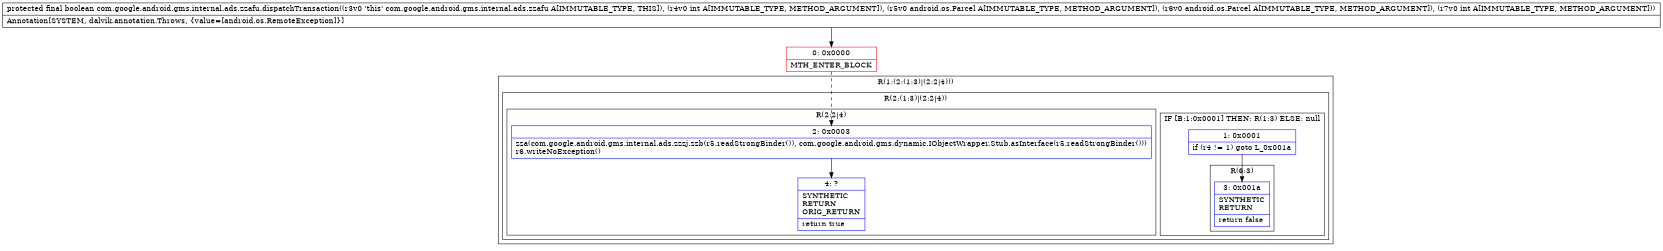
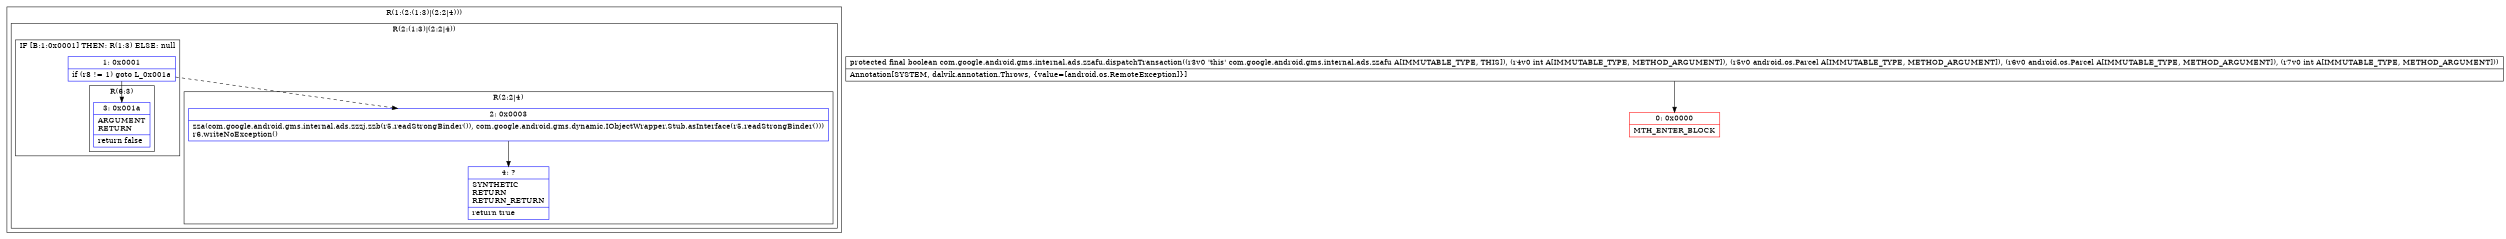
  digraph {
    node [color=blue shape=record]
-   n1 [label="{3\:\ 0x001a|SYNTHETIC\lRETURN\l|return false\l}"]
-   n2 [label="{1\:\ 0x0001|if (r4 != 1) goto L_0x001a\l}"]
+   n1 [label="{3\:\ 0x001a|ARGUMENT\lRETURN\l|return false\l}"]
+   n2 [label="{1\:\ 0x0001|if (r8 != 1) goto L_0x001a\l}"]
    n3 [label="{2\:\ 0x0003|zza(com.google.android.gms.internal.ads.zzzj.zzb(r5.readStrongBinder()), com.google.android.gms.dynamic.IObjectWrapper.Stub.asInterface(r5.readStrongBinder()))\lr6.writeNoException()\l}"]
-   n4 [label="{4\:\ ?|SYNTHETIC\lRETURN\lORIG_RETURN\l|return true\l}"]
+   n4 [label="{4\:\ ?|SYNTHETIC\lRETURN\lRETURN_RETURN\l|return true\l}"]
    n5 [color=red label="{0\:\ 0x0000|MTH_ENTER_BLOCK\l}"]
    n6 [label="{protected final boolean com.google.android.gms.internal.ads.zzafu.dispatchTransaction((r3v0 'this' com.google.android.gms.internal.ads.zzafu A[IMMUTABLE_TYPE, THIS]), (r4v0 int A[IMMUTABLE_TYPE, METHOD_ARGUMENT]), (r5v0 android.os.Parcel A[IMMUTABLE_TYPE, METHOD_ARGUMENT]), (r6v0 android.os.Parcel A[IMMUTABLE_TYPE, METHOD_ARGUMENT]), (r7v0 int A[IMMUTABLE_TYPE, METHOD_ARGUMENT]))  | Annotation[SYSTEM, dalvik.annotation.Throws, \{value=[android.os.RemoteException]\}]\l}" color=""]
    subgraph cluster_1 {
      label="R(1:(2:(1:3)|(2:2|4)))"
      subgraph cluster_2 {
        label="R(2:(1:3)|(2:2|4))"
        subgraph cluster_3 {
          label="IF [B:1:0x0001] THEN: R(1:3) ELSE: null"
          n2
          subgraph cluster_4 {
            label="R(6:3)"
            n1
          }
        }
        subgraph cluster_5 {
          label="R(2:2|4)"
          n3
          n4
        }
      }
    }
    n2 -> n1
-   n5 -> n3 [style=dashed]
+   n2 -> n3 [style=dashed]
    n3 -> n4
    n6 -> n5
  }
